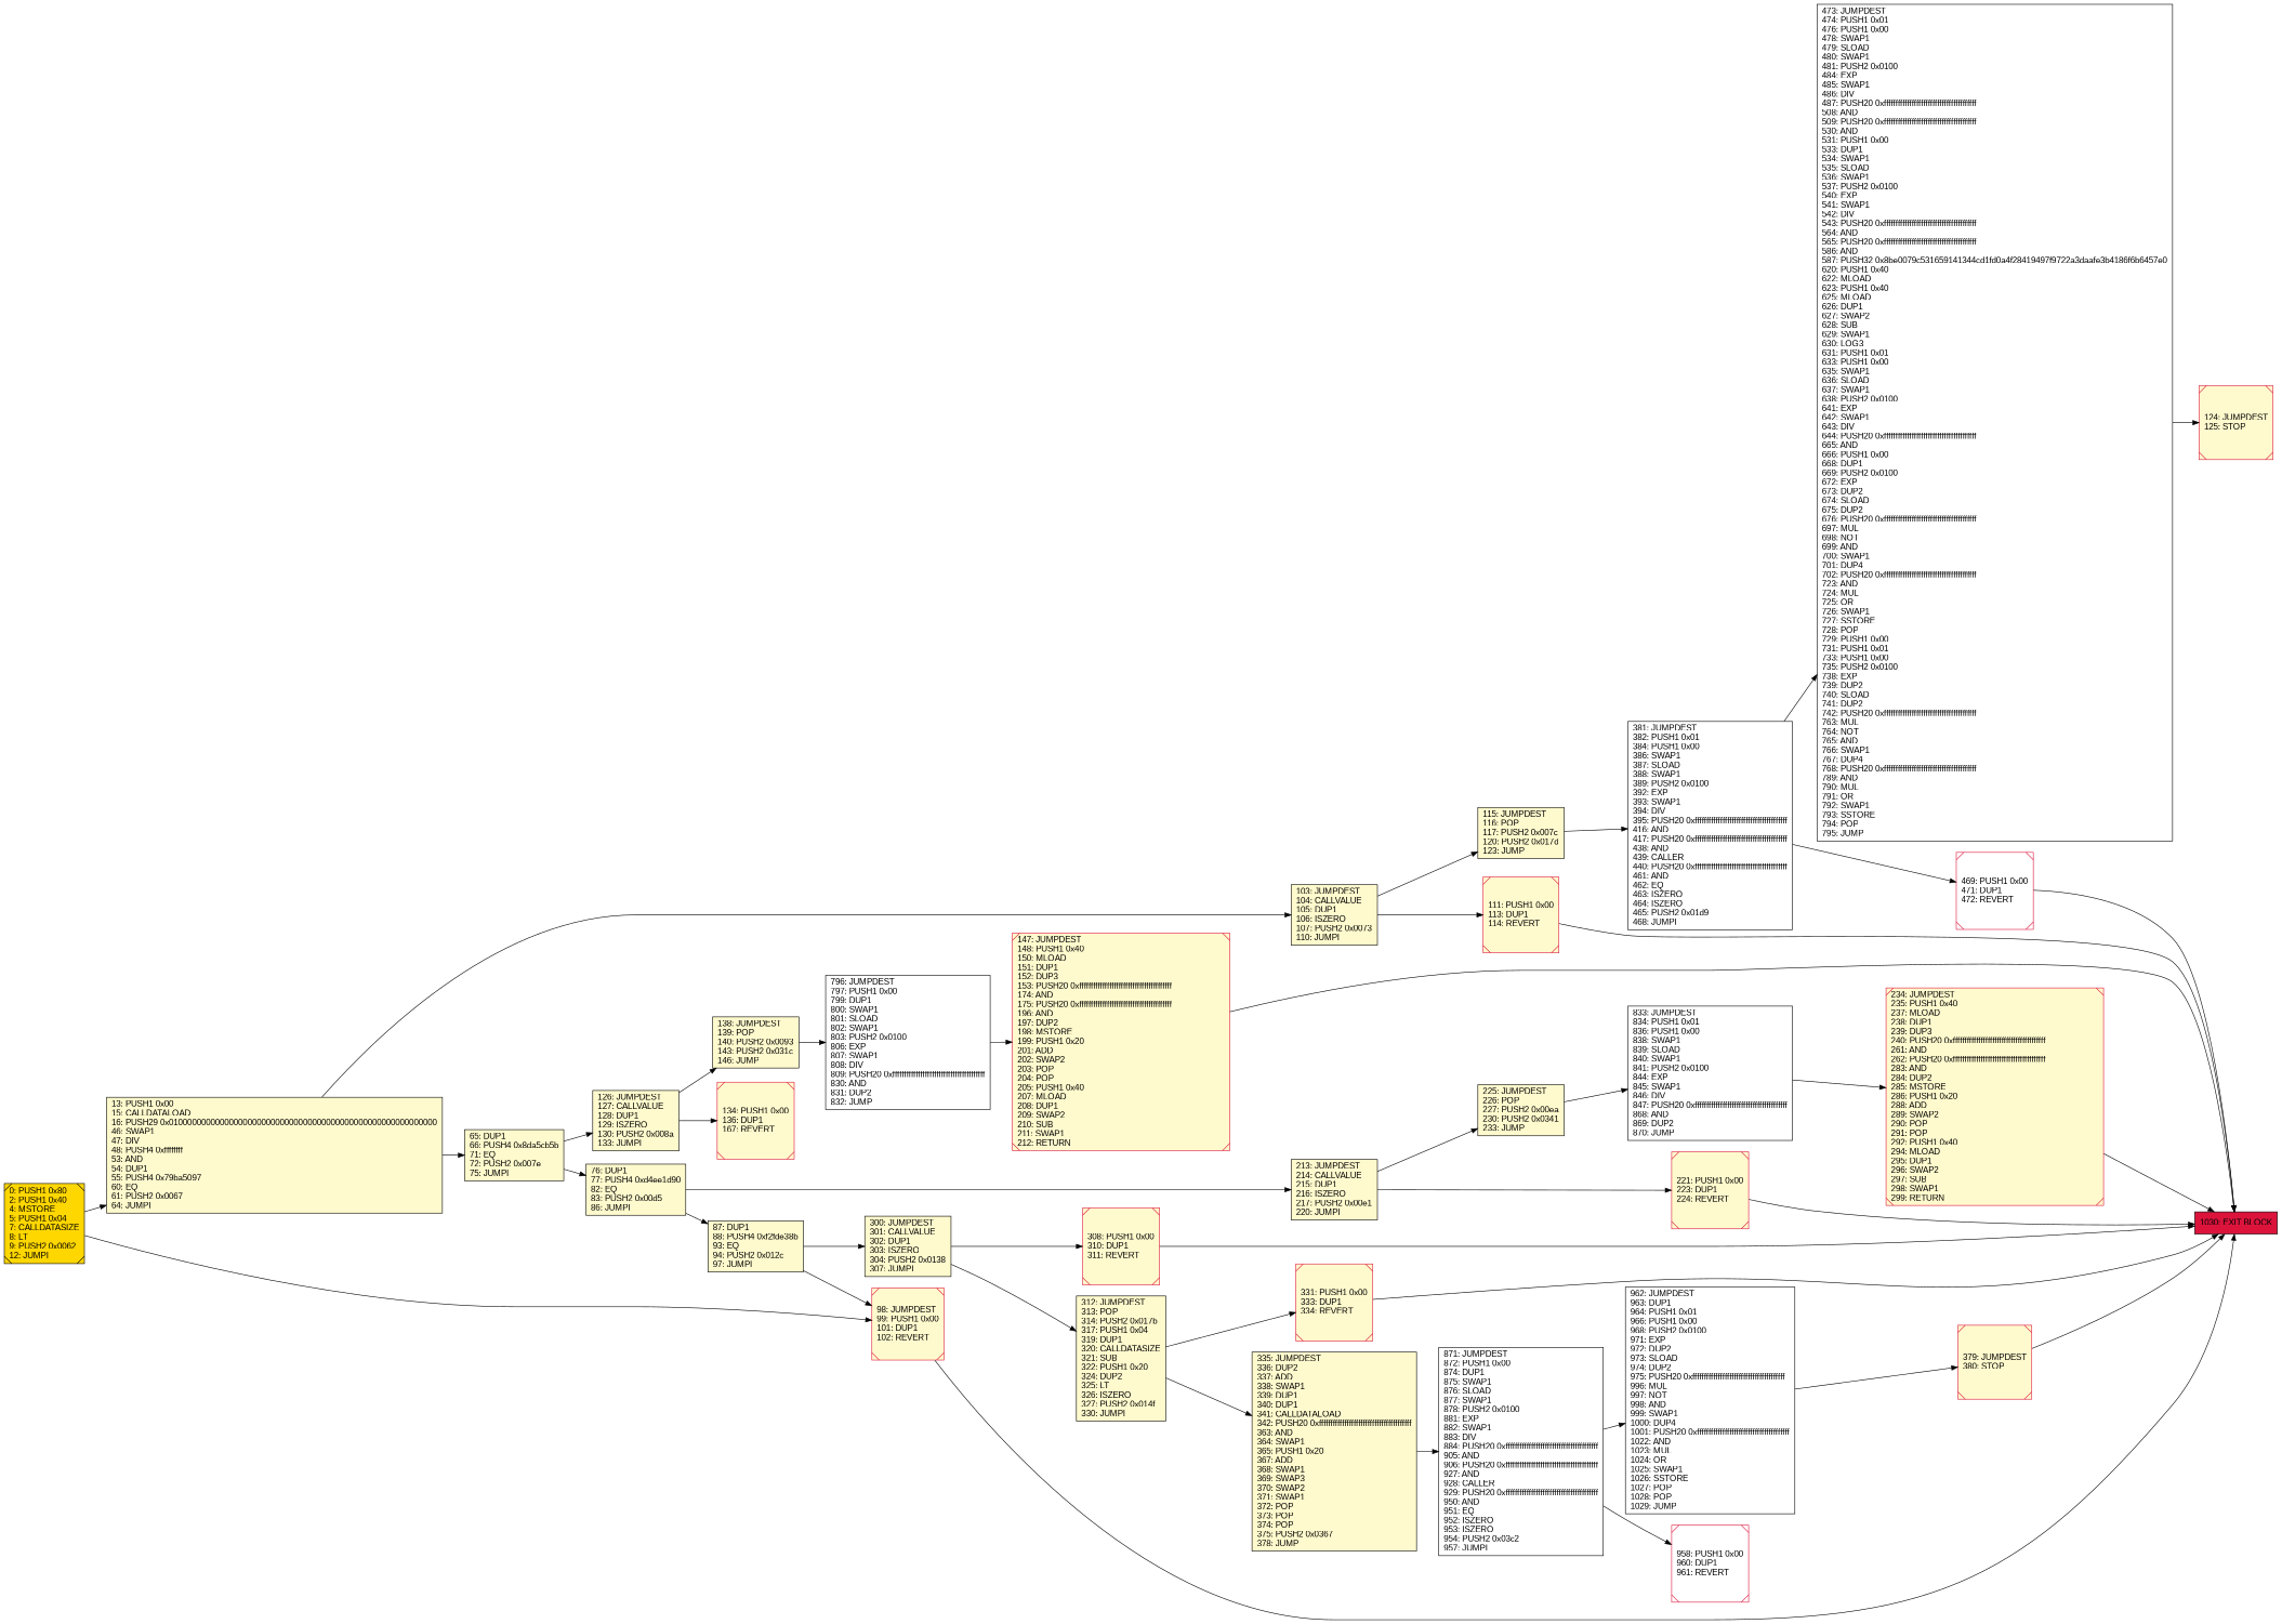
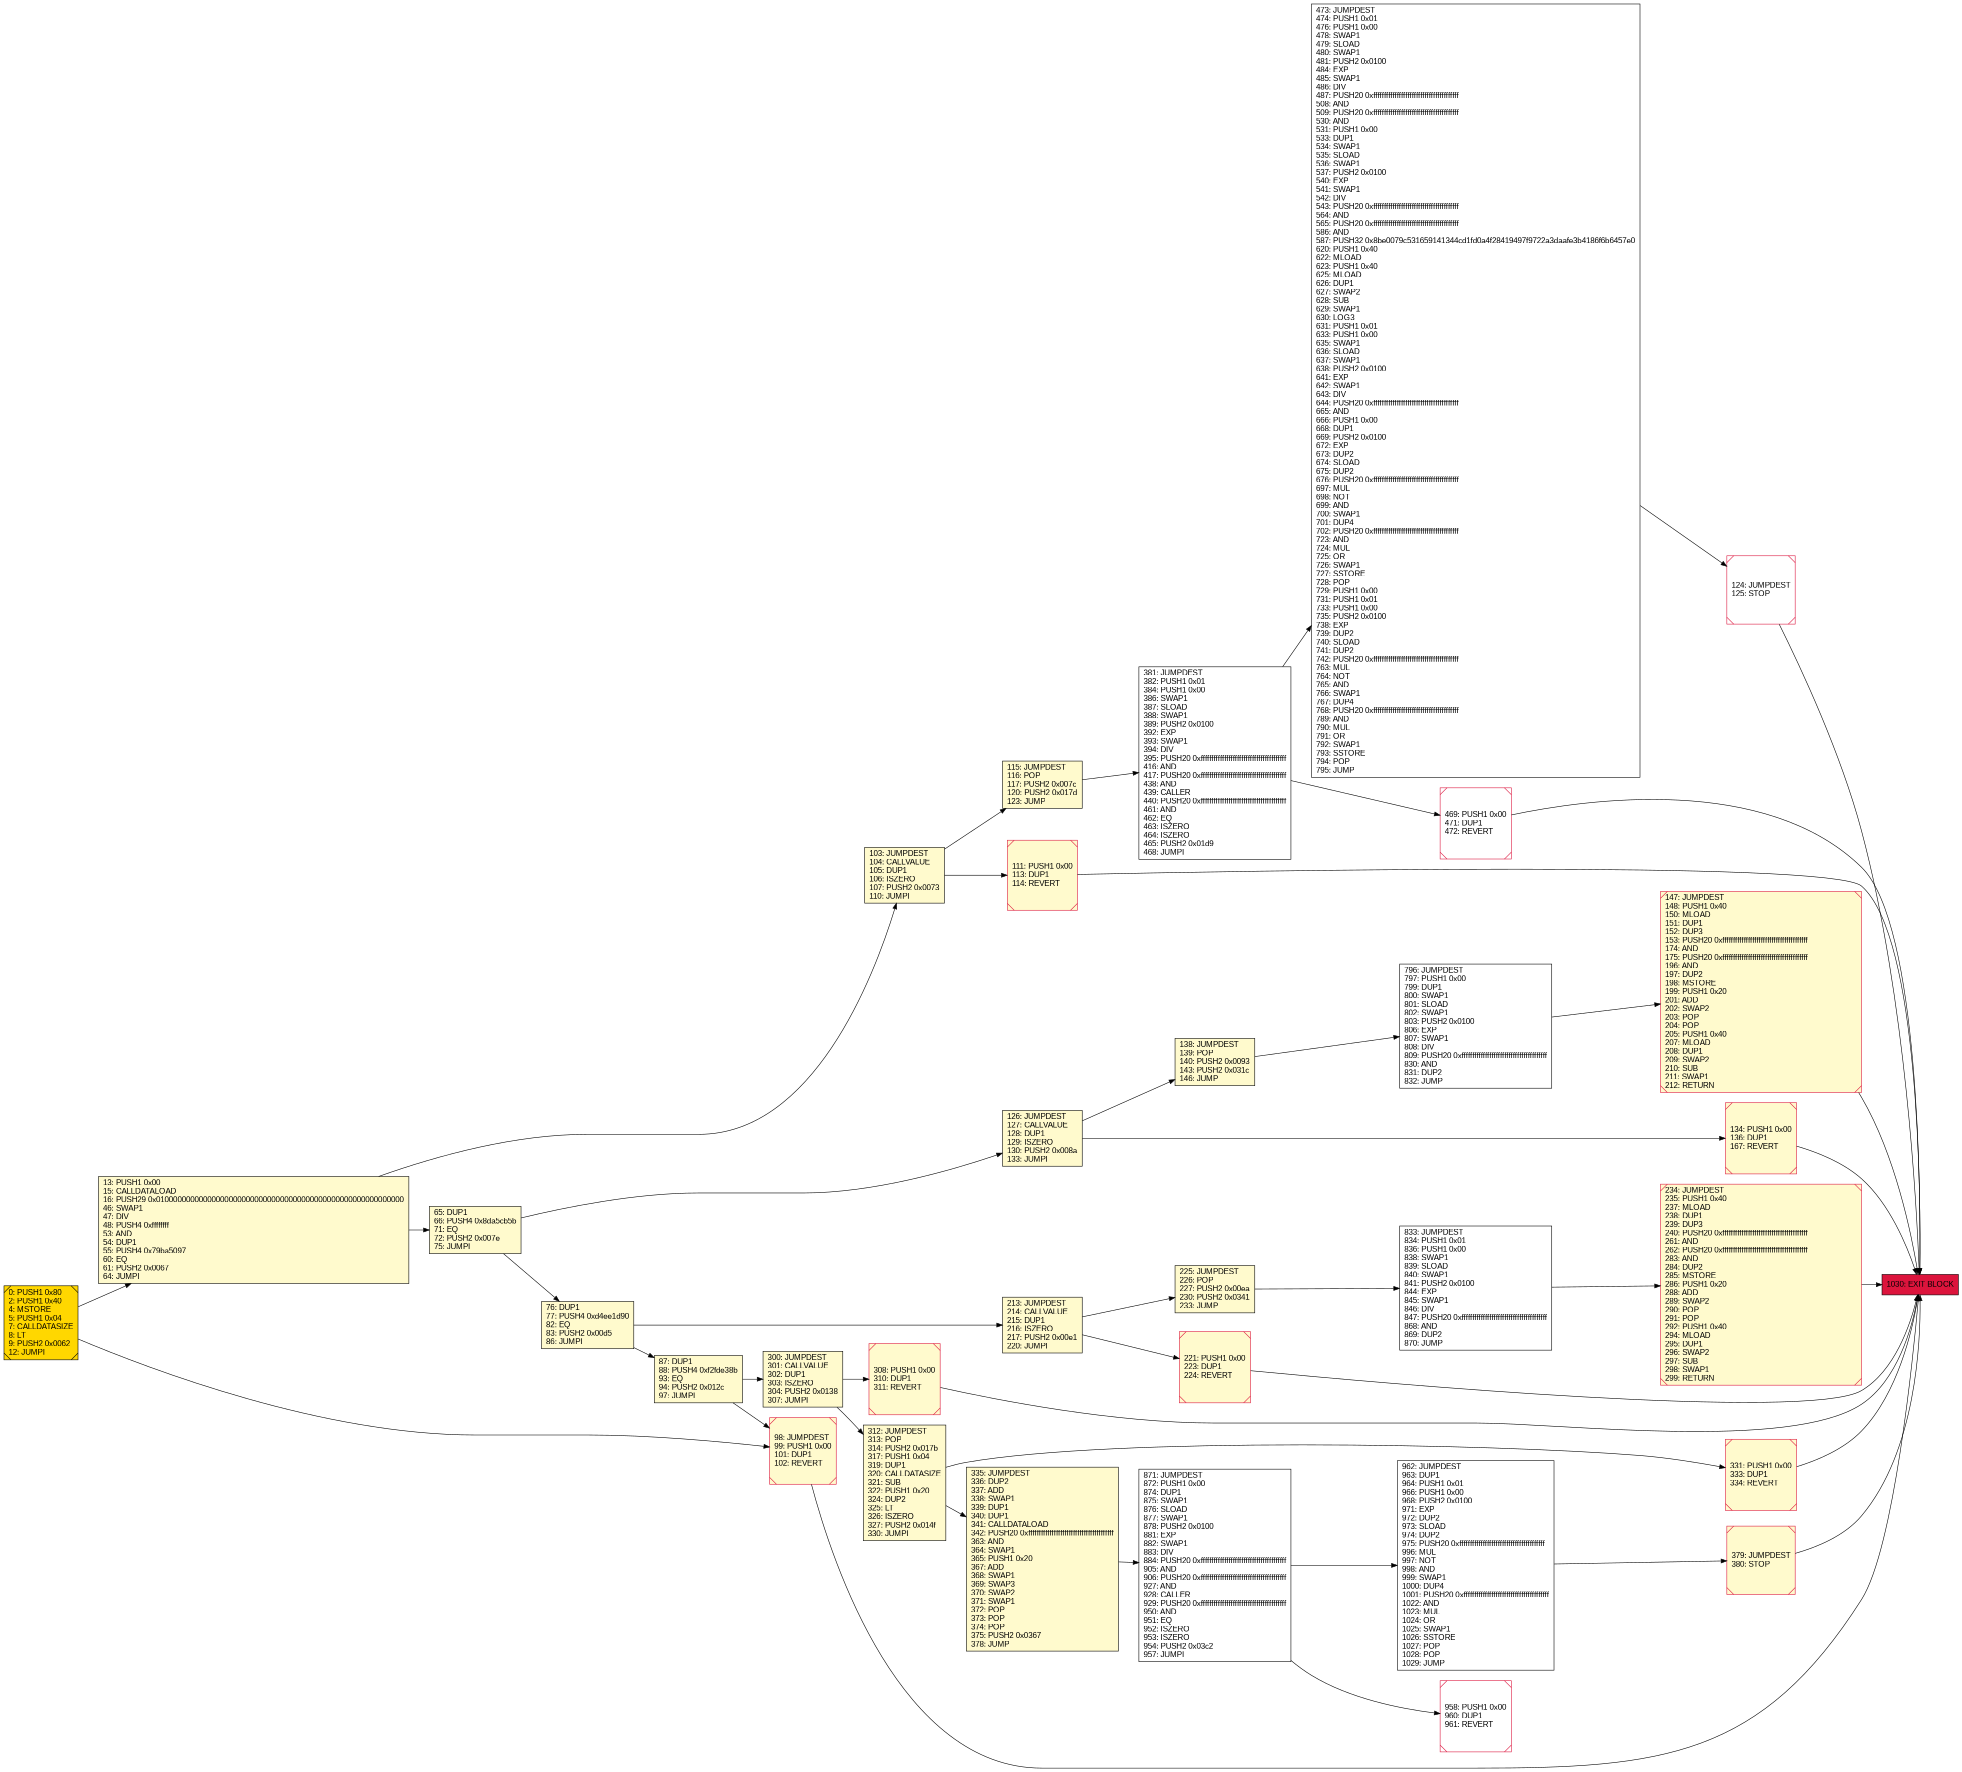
  digraph {
    rankdir=LR
    node [color=black fillcolor=lemonchiffon fontcolor=black fontname=arial shape=box style=filled]
    n1 [label="126: JUMPDEST\l127: CALLVALUE\l128: DUP1\l129: ISZERO\l130: PUSH2 0x008a\l133: JUMPI\l"]
    n2 [label="138: JUMPDEST\l139: POP\l140: PUSH2 0x0093\l143: PUSH2 0x031c\l146: JUMP\l"]
    n3 [color=crimson label="134: PUSH1 0x00\l136: DUP1\l167: REVERT\l" shape=Msquare]
    n4 [fillcolor=white label="796: JUMPDEST\l797: PUSH1 0x00\l799: DUP1\l800: SWAP1\l801: SLOAD\l802: SWAP1\l803: PUSH2 0x0100\l806: EXP\l807: SWAP1\l808: DIV\l809: PUSH20 0xffffffffffffffffffffffffffffffffffffffff\l830: AND\l831: DUP2\l832: JUMP\l"]
    n5 [fillcolor=crimson label="1030: EXIT BLOCK\l"]
    n6 [color=crimson label="147: JUMPDEST\l148: PUSH1 0x40\l150: MLOAD\l151: DUP1\l152: DUP3\l153: PUSH20 0xffffffffffffffffffffffffffffffffffffffff\l174: AND\l175: PUSH20 0xffffffffffffffffffffffffffffffffffffffff\l196: AND\l197: DUP2\l198: MSTORE\l199: PUSH1 0x20\l201: ADD\l202: SWAP2\l203: POP\l204: POP\l205: PUSH1 0x40\l207: MLOAD\l208: DUP1\l209: SWAP2\l210: SUB\l211: SWAP1\l212: RETURN\l" shape=Msquare]
    n7 [label="213: JUMPDEST\l214: CALLVALUE\l215: DUP1\l216: ISZERO\l217: PUSH2 0x00e1\l220: JUMPI\l"]
    n8 [label="225: JUMPDEST\l226: POP\l227: PUSH2 0x00ea\l230: PUSH2 0x0341\l233: JUMP\l"]
    n9 [color=crimson label="221: PUSH1 0x00\l223: DUP1\l224: REVERT\l" shape=Msquare]
    n10 [fillcolor=white label="833: JUMPDEST\l834: PUSH1 0x01\l836: PUSH1 0x00\l838: SWAP1\l839: SLOAD\l840: SWAP1\l841: PUSH2 0x0100\l844: EXP\l845: SWAP1\l846: DIV\l847: PUSH20 0xffffffffffffffffffffffffffffffffffffffff\l868: AND\l869: DUP2\l870: JUMP\l"]
    n11 [fillcolor=white label="962: JUMPDEST\l963: DUP1\l964: PUSH1 0x01\l966: PUSH1 0x00\l968: PUSH2 0x0100\l971: EXP\l972: DUP2\l973: SLOAD\l974: DUP2\l975: PUSH20 0xffffffffffffffffffffffffffffffffffffffff\l996: MUL\l997: NOT\l998: AND\l999: SWAP1\l1000: DUP4\l1001: PUSH20 0xffffffffffffffffffffffffffffffffffffffff\l1022: AND\l1023: MUL\l1024: OR\l1025: SWAP1\l1026: SSTORE\l1027: POP\l1028: POP\l1029: JUMP\l"]
    n12 [color=crimson label="379: JUMPDEST\l380: STOP\l" shape=Msquare]
    n13 [label="103: JUMPDEST\l104: CALLVALUE\l105: DUP1\l106: ISZERO\l107: PUSH2 0x0073\l110: JUMPI\l"]
    n14 [label="115: JUMPDEST\l116: POP\l117: PUSH2 0x007c\l120: PUSH2 0x017d\l123: JUMP\l"]
    n15 [color=crimson label="111: PUSH1 0x00\l113: DUP1\l114: REVERT\l" shape=Msquare]
    n16 [fillcolor=white label="381: JUMPDEST\l382: PUSH1 0x01\l384: PUSH1 0x00\l386: SWAP1\l387: SLOAD\l388: SWAP1\l389: PUSH2 0x0100\l392: EXP\l393: SWAP1\l394: DIV\l395: PUSH20 0xffffffffffffffffffffffffffffffffffffffff\l416: AND\l417: PUSH20 0xffffffffffffffffffffffffffffffffffffffff\l438: AND\l439: CALLER\l440: PUSH20 0xffffffffffffffffffffffffffffffffffffffff\l461: AND\l462: EQ\l463: ISZERO\l464: ISZERO\l465: PUSH2 0x01d9\l468: JUMPI\l"]
    n17 [fillcolor=white label="473: JUMPDEST\l474: PUSH1 0x01\l476: PUSH1 0x00\l478: SWAP1\l479: SLOAD\l480: SWAP1\l481: PUSH2 0x0100\l484: EXP\l485: SWAP1\l486: DIV\l487: PUSH20 0xffffffffffffffffffffffffffffffffffffffff\l508: AND\l509: PUSH20 0xffffffffffffffffffffffffffffffffffffffff\l530: AND\l531: PUSH1 0x00\l533: DUP1\l534: SWAP1\l535: SLOAD\l536: SWAP1\l537: PUSH2 0x0100\l540: EXP\l541: SWAP1\l542: DIV\l543: PUSH20 0xffffffffffffffffffffffffffffffffffffffff\l564: AND\l565: PUSH20 0xffffffffffffffffffffffffffffffffffffffff\l586: AND\l587: PUSH32 0x8be0079c531659141344cd1fd0a4f28419497f9722a3daafe3b4186f6b6457e0\l620: PUSH1 0x40\l622: MLOAD\l623: PUSH1 0x40\l625: MLOAD\l626: DUP1\l627: SWAP2\l628: SUB\l629: SWAP1\l630: LOG3\l631: PUSH1 0x01\l633: PUSH1 0x00\l635: SWAP1\l636: SLOAD\l637: SWAP1\l638: PUSH2 0x0100\l641: EXP\l642: SWAP1\l643: DIV\l644: PUSH20 0xffffffffffffffffffffffffffffffffffffffff\l665: AND\l666: PUSH1 0x00\l668: DUP1\l669: PUSH2 0x0100\l672: EXP\l673: DUP2\l674: SLOAD\l675: DUP2\l676: PUSH20 0xffffffffffffffffffffffffffffffffffffffff\l697: MUL\l698: NOT\l699: AND\l700: SWAP1\l701: DUP4\l702: PUSH20 0xffffffffffffffffffffffffffffffffffffffff\l723: AND\l724: MUL\l725: OR\l726: SWAP1\l727: SSTORE\l728: POP\l729: PUSH1 0x00\l731: PUSH1 0x01\l733: PUSH1 0x00\l735: PUSH2 0x0100\l738: EXP\l739: DUP2\l740: SLOAD\l741: DUP2\l742: PUSH20 0xffffffffffffffffffffffffffffffffffffffff\l763: MUL\l764: NOT\l765: AND\l766: SWAP1\l767: DUP4\l768: PUSH20 0xffffffffffffffffffffffffffffffffffffffff\l789: AND\l790: MUL\l791: OR\l792: SWAP1\l793: SSTORE\l794: POP\l795: JUMP\l"]
    n18 [color=crimson fillcolor=white label="469: PUSH1 0x00\l471: DUP1\l472: REVERT\l" shape=Msquare]
-   n19 [color=crimson label="124: JUMPDEST\l125: STOP\l" shape=Msquare]
+   n19 [color=crimson fillcolor=white label="124: JUMPDEST\l125: STOP\l" shape=Msquare]
    n20 [color=crimson label="308: PUSH1 0x00\l310: DUP1\l311: REVERT\l" shape=Msquare]
    n21 [label="300: JUMPDEST\l301: CALLVALUE\l302: DUP1\l303: ISZERO\l304: PUSH2 0x0138\l307: JUMPI\l"]
    n22 [label="312: JUMPDEST\l313: POP\l314: PUSH2 0x017b\l317: PUSH1 0x04\l319: DUP1\l320: CALLDATASIZE\l321: SUB\l322: PUSH1 0x20\l324: DUP2\l325: LT\l326: ISZERO\l327: PUSH2 0x014f\l330: JUMPI\l"]
    n23 [color=crimson label="331: PUSH1 0x00\l333: DUP1\l334: REVERT\l" shape=Msquare]
    n24 [label="335: JUMPDEST\l336: DUP2\l337: ADD\l338: SWAP1\l339: DUP1\l340: DUP1\l341: CALLDATALOAD\l342: PUSH20 0xffffffffffffffffffffffffffffffffffffffff\l363: AND\l364: SWAP1\l365: PUSH1 0x20\l367: ADD\l368: SWAP1\l369: SWAP3\l370: SWAP2\l371: SWAP1\l372: POP\l373: POP\l374: POP\l375: PUSH2 0x0367\l378: JUMP\l"]
    n25 [label="13: PUSH1 0x00\l15: CALLDATALOAD\l16: PUSH29 0x0100000000000000000000000000000000000000000000000000000000\l46: SWAP1\l47: DIV\l48: PUSH4 0xffffffff\l53: AND\l54: DUP1\l55: PUSH4 0x79ba5097\l60: EQ\l61: PUSH2 0x0067\l64: JUMPI\l"]
    n26 [label="65: DUP1\l66: PUSH4 0x8da5cb5b\l71: EQ\l72: PUSH2 0x007e\l75: JUMPI\l"]
    n27 [label="76: DUP1\l77: PUSH4 0xd4ee1d90\l82: EQ\l83: PUSH2 0x00d5\l86: JUMPI\l"]
    n28 [label="87: DUP1\l88: PUSH4 0xf2fde38b\l93: EQ\l94: PUSH2 0x012c\l97: JUMPI\l"]
    n29 [color=crimson label="98: JUMPDEST\l99: PUSH1 0x00\l101: DUP1\l102: REVERT\l" shape=Msquare]
    n30 [color=crimson label="234: JUMPDEST\l235: PUSH1 0x40\l237: MLOAD\l238: DUP1\l239: DUP3\l240: PUSH20 0xffffffffffffffffffffffffffffffffffffffff\l261: AND\l262: PUSH20 0xffffffffffffffffffffffffffffffffffffffff\l283: AND\l284: DUP2\l285: MSTORE\l286: PUSH1 0x20\l288: ADD\l289: SWAP2\l290: POP\l291: POP\l292: PUSH1 0x40\l294: MLOAD\l295: DUP1\l296: SWAP2\l297: SUB\l298: SWAP1\l299: RETURN\l" shape=Msquare]
    n31 [fillcolor=white label="871: JUMPDEST\l872: PUSH1 0x00\l874: DUP1\l875: SWAP1\l876: SLOAD\l877: SWAP1\l878: PUSH2 0x0100\l881: EXP\l882: SWAP1\l883: DIV\l884: PUSH20 0xffffffffffffffffffffffffffffffffffffffff\l905: AND\l906: PUSH20 0xffffffffffffffffffffffffffffffffffffffff\l927: AND\l928: CALLER\l929: PUSH20 0xffffffffffffffffffffffffffffffffffffffff\l950: AND\l951: EQ\l952: ISZERO\l953: ISZERO\l954: PUSH2 0x03c2\l957: JUMPI\l"]
    n32 [color=crimson fillcolor=white label="958: PUSH1 0x00\l960: DUP1\l961: REVERT\l" shape=Msquare]
    n33 [fillcolor=gold label="0: PUSH1 0x80\l2: PUSH1 0x40\l4: MSTORE\l5: PUSH1 0x04\l7: CALLDATASIZE\l8: LT\l9: PUSH2 0x0062\l12: JUMPI\l" shape=Msquare]
    n1 -> n2
    n1 -> n3
    n2 -> n4
+   n3 -> n5
    n4 -> n6
    n6 -> n5
    n7 -> n8
    n7 -> n9
    n8 -> n10
    n9 -> n5
    n10 -> n30
    n11 -> n12
    n12 -> n5
    n13 -> n14
    n13 -> n15
    n14 -> n16
    n15 -> n5
    n16 -> n17
    n16 -> n18
    n17 -> n19
    n18 -> n5
+   n19 -> n5
    n20 -> n5
    n21 -> n20
    n21 -> n22
    n22 -> n23
    n22 -> n24
    n23 -> n5
    n24 -> n31
    n25 -> n13
    n25 -> n26
    n26 -> n1
    n26 -> n27
    n27 -> n7
    n27 -> n28
    n28 -> n21
    n28 -> n29
    n29 -> n5
    n30 -> n5
    n31 -> n11
    n31 -> n32
    n33 -> n25
    n33 -> n29
  }
